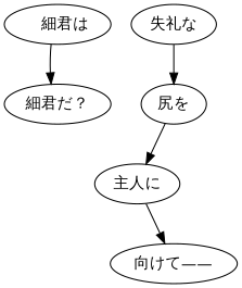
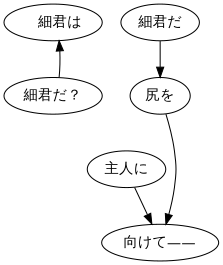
  digraph {
    n1 [label="　細君は"]
    n2 [label="細君だ？"]
    n3 [label="主人に"]
    n4 [label="向けて——"]
    n5 [label="尻を"]
-   n6 [label="失礼な"]
-   n1 -> n2
+   n6 [label="細君だ"]
+   n2 -> n1
    n3 -> n4
-   n5 -> n3
+   n5 -> n4
    n6 -> n5
  }
